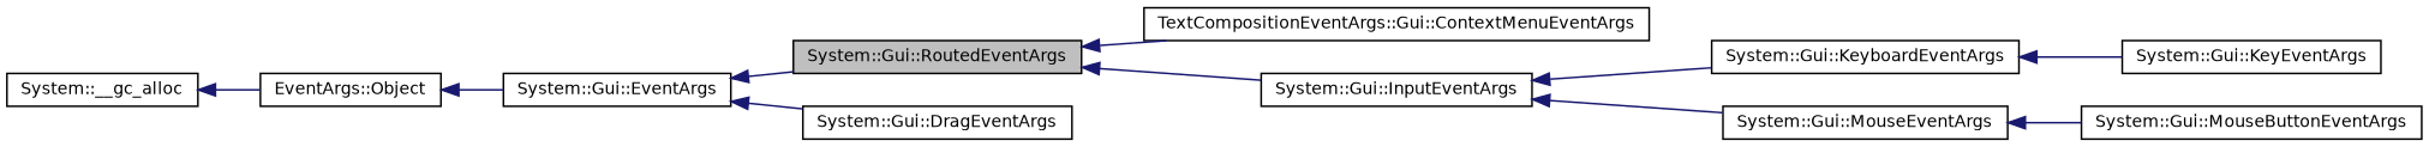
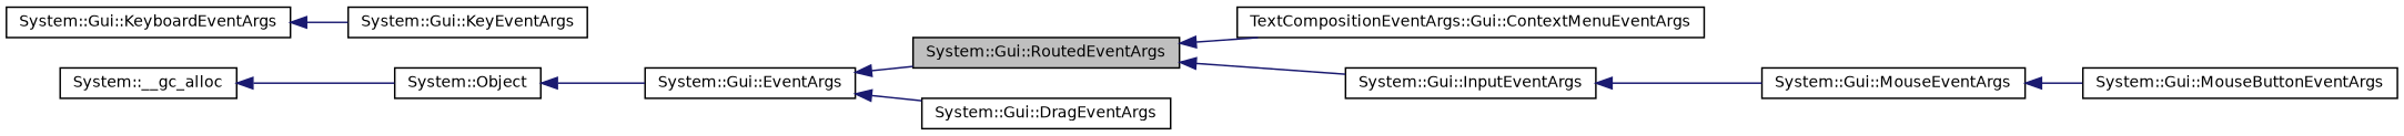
  digraph {
    rankdir=LR
    node [color=black fillcolor=white fontname=Helvetica fontsize=10 shape=record style=filled]
    edge [color=midnightblue dir=back fontname=Helvetica fontsize=10 labelfontname=Helvetica labelfontsize=10 style=solid]
    n1 [fillcolor=grey75 fontcolor=black height=0.2 label="System::Gui::RoutedEventArgs" width=0.4]
    n2 [height=0.2 label="TextCompositionEventArgs::Gui::ContextMenuEventArgs" width=0.4]
    n3 [height=0.2 label="System::Gui::InputEventArgs" width=0.4]
    n4 [height=0.2 label="System::Gui::DragEventArgs" width=0.4]
    n5 [height=0.2 label="System::Gui::KeyboardEventArgs" width=0.4]
    n6 [height=0.2 label="System::Gui::MouseEventArgs" width=0.4]
    n7 [height=0.2 label="System::Gui::EventArgs" width=0.4]
-   n8 [height=0.2 label="EventArgs::Object" width=0.4]
+   n8 [height=0.2 label="System::Object" width=0.4]
    n9 [height=0.2 label="System::__gc_alloc" width=0.4]
    n10 [height=0.2 label="System::Gui::KeyEventArgs" width=0.4]
    n11 [height=0.2 label="System::Gui::MouseButtonEventArgs" width=0.4]
    n1 -> n2
    n1 -> n3
-   n3 -> n5
    n3 -> n6
    n5 -> n10
    n6 -> n11
    n7 -> n1
    n7 -> n4
    n8 -> n7
    n9 -> n8
  }
